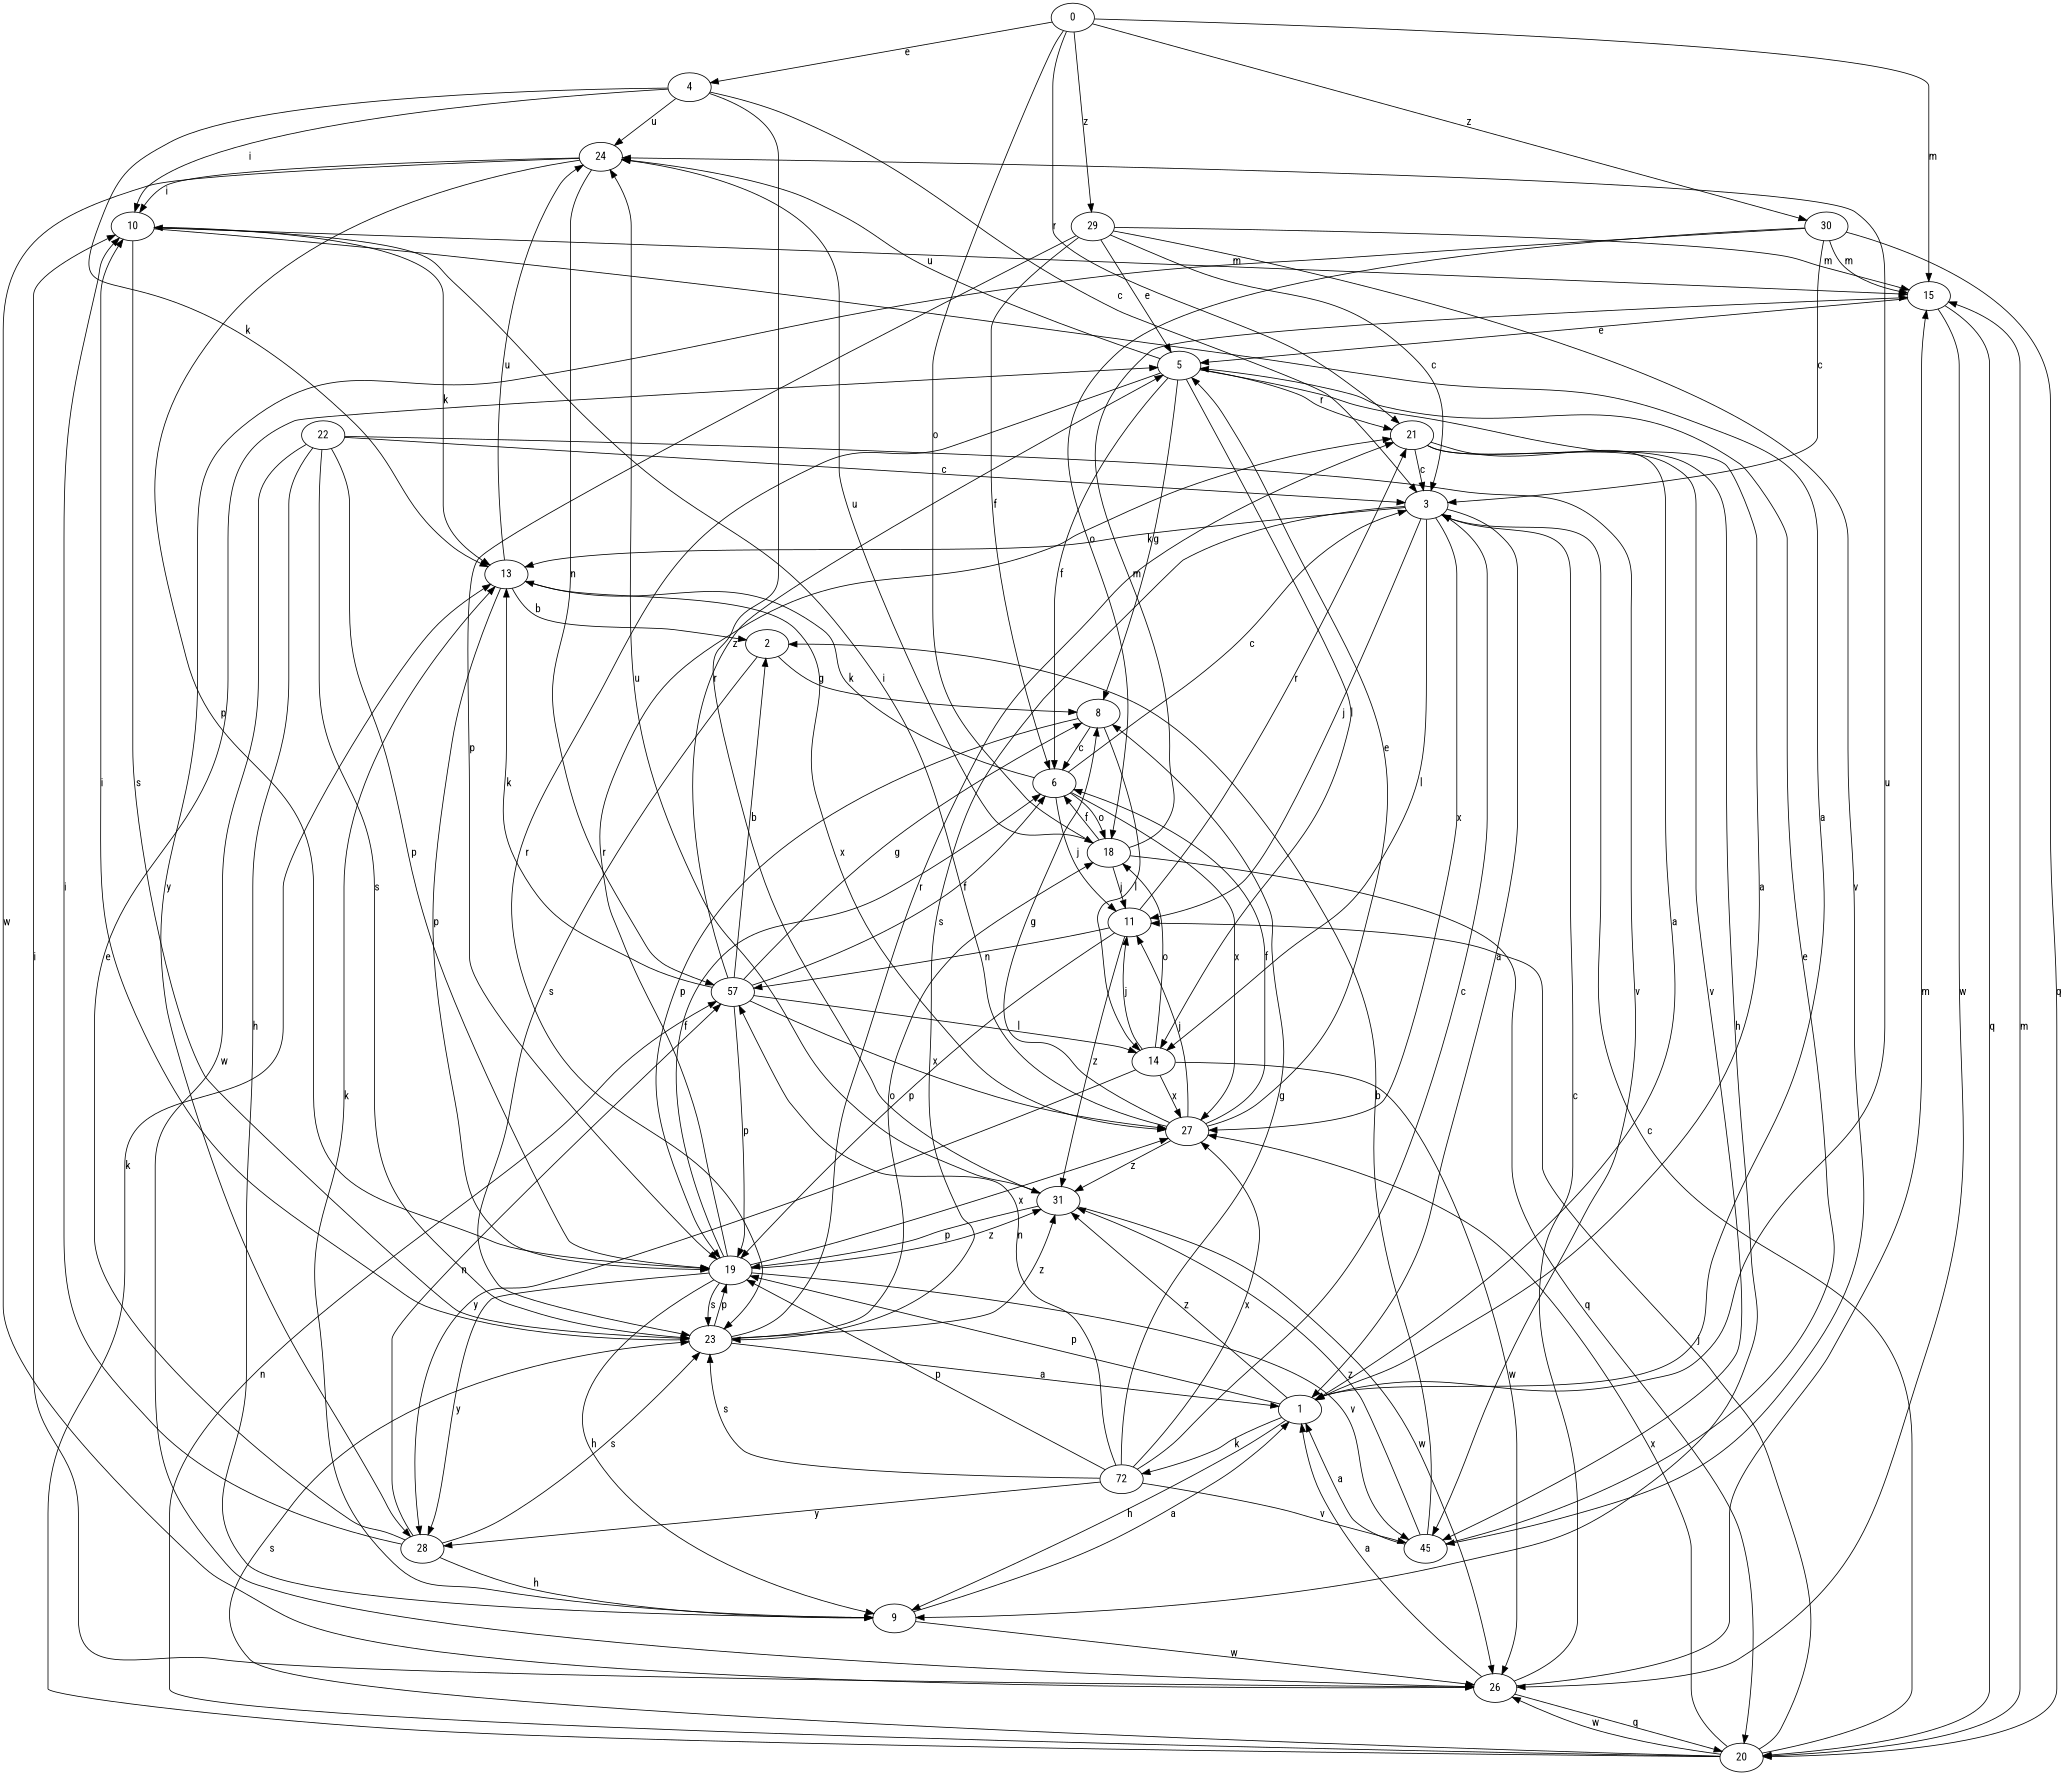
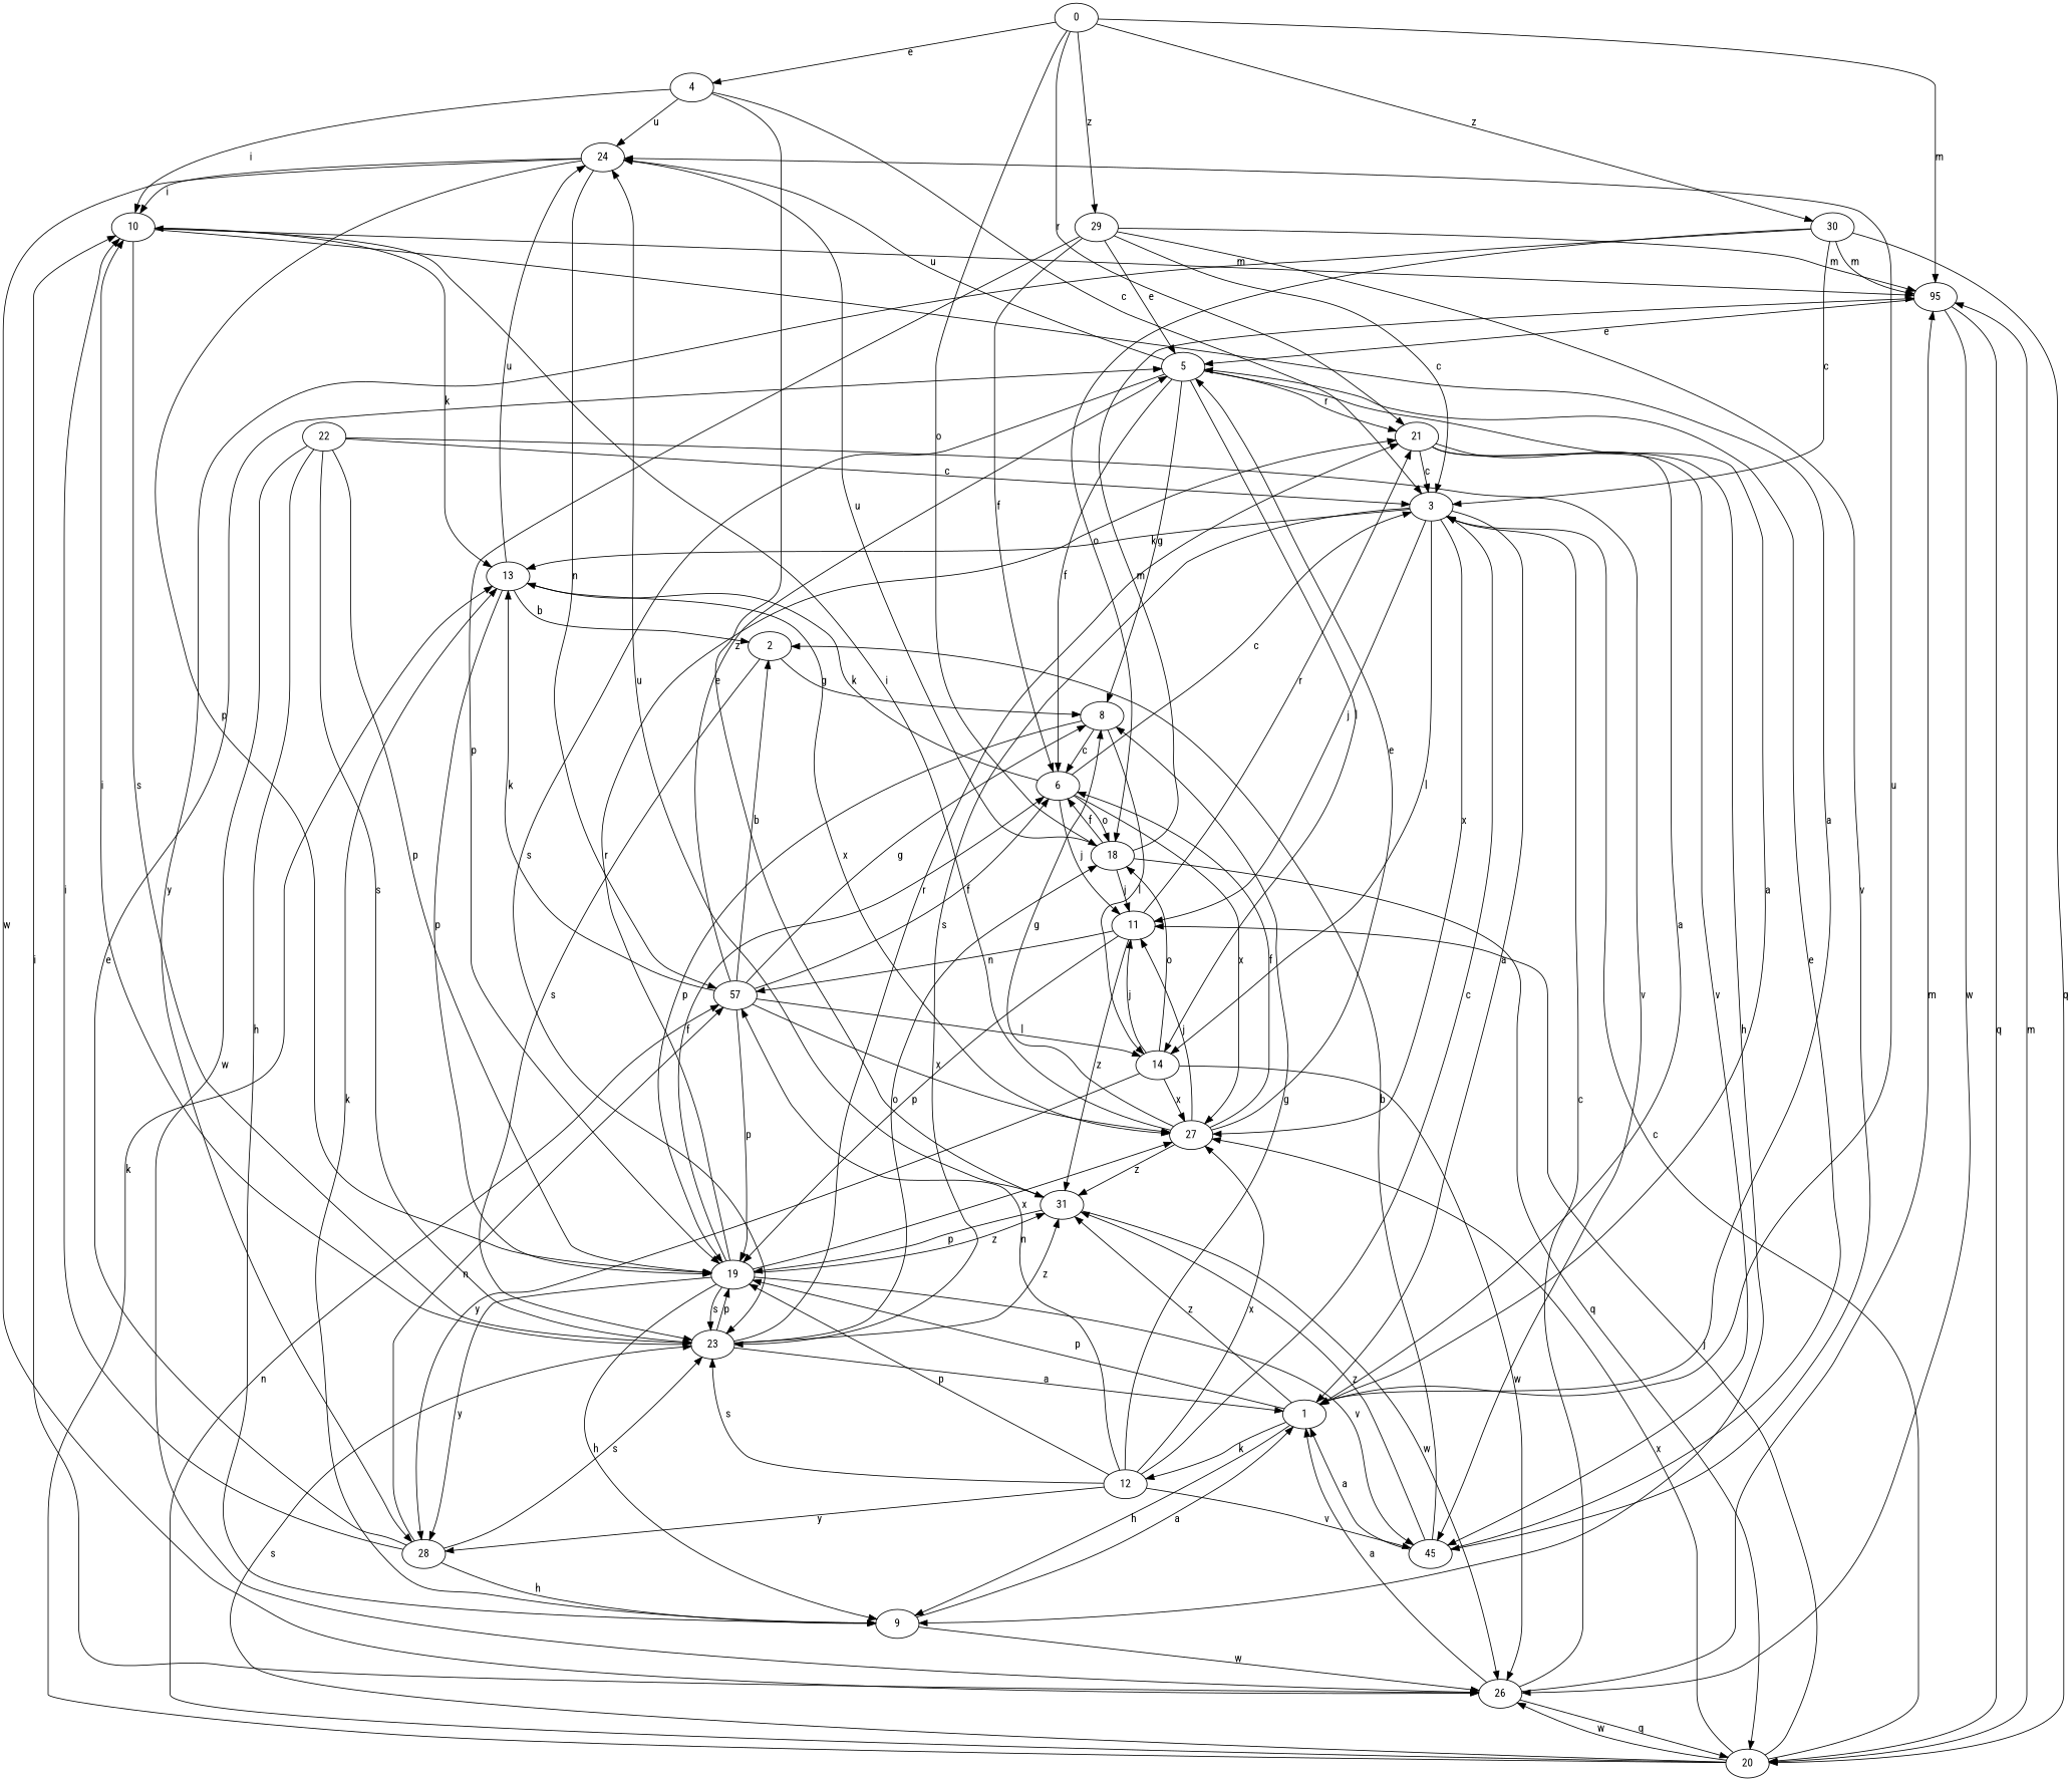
  strict digraph {
    fontname="Roboto Condensed"
    node [fontname="Roboto Condensed"]
    edge [fontname="Roboto Condensed"]
    0
    4
-   15
+   15 [label=95]
    18
    21
    29
    30
    24
    31
    3
    13
    10
    5
    26
    20
    11
    6
    1
    9
    n20 [label=45]
    19
    28
-   12 [label=72]
+   12
    8
    23
    27
    n27 [label=57]
    22
    2
    14
    0 -> 4 [label=e]
    0 -> 15 [label=m]
    0 -> 18 [label=o]
    0 -> 21 [label=r]
    0 -> 29 [label=z]
    0 -> 30 [label=z]
    4 -> 24 [label=u]
    4 -> 31 [label=z]
    4 -> 3 [label=c]
-   4 -> 13 [label=k]
    4 -> 10 [label=i]
    15 -> 5 [label=e]
    15 -> 26 [label=w]
    15 -> 20 [label=q]
    18 -> 15 [label=m]
    18 -> 24 [label=u]
    18 -> 20 [label=q]
    18 -> 11 [label=j]
    18 -> 6 [label=f]
    21 -> 3 [label=c]
    21 -> 1 [label=a]
    21 -> 9 [label=h]
    21 -> n20 [label=v]
    29 -> 15 [label=m]
    29 -> 3 [label=c]
    29 -> 5 [label=e]
    29 -> 6 [label=f]
    29 -> n20 [label=v]
    29 -> 19 [label=p]
    30 -> 15 [label=m]
    30 -> 18 [label=o]
    30 -> 3 [label=c]
    30 -> 20 [label=q]
    30 -> 28 [label=y]
    24 -> 10 [label=i]
    24 -> 26 [label=w]
    24 -> 19 [label=p]
    24 -> n27 [label=n]
    31 -> 24 [label=u]
    31 -> 26 [label=w]
    31 -> 19 [label=p]
    3 -> 13 [label=k]
    3 -> 11 [label=j]
    3 -> 1 [label=a]
    3 -> 23 [label=s]
    3 -> 27 [label=x]
    3 -> 14 [label=l]
    13 -> 24 [label=u]
    13 -> 19 [label=p]
    13 -> 27 [label=x]
    13 -> 2 [label=b]
    10 -> 15 [label=m]
    10 -> 13 [label=k]
    10 -> 1 [label=a]
    10 -> 23 [label=s]
    5 -> 21 [label=r]
    5 -> 24 [label=u]
    5 -> 6 [label=f]
    5 -> 1 [label=a]
    5 -> 8 [label=g]
-   5 -> 23 [label=r]
+   5 -> 23 [label=s]
    5 -> 14 [label=l]
    26 -> 15 [label=m]
    26 -> 3 [label=c]
    26 -> 10 [label=i]
    26 -> 20 [label=q]
    26 -> 1 [label=a]
    20 -> 15 [label=m]
    20 -> 3 [label=c]
    20 -> 13 [label=k]
    20 -> 26 [label=w]
    20 -> 11 [label=j]
    20 -> 23 [label=s]
    20 -> 27 [label=x]
    20 -> n27 [label=n]
    11 -> 21 [label=r]
    11 -> 31 [label=z]
    11 -> 19 [label=p]
    11 -> n27 [label=n]
    6 -> 18 [label=o]
    6 -> 3 [label=c]
    6 -> 13 [label=k]
    6 -> 11 [label=j]
    6 -> 27 [label=x]
    1 -> 24 [label=u]
    1 -> 31 [label=z]
    1 -> 9 [label=h]
    1 -> 19 [label=p]
    1 -> 12 [label=k]
    9 -> 13 [label=k]
    9 -> 26 [label=w]
    9 -> 1 [label=a]
    n20 -> 31 [label=z]
    n20 -> 5 [label=e]
    n20 -> 1 [label=a]
    n20 -> 2 [label=b]
    19 -> 21 [label=r]
    19 -> 31 [label=z]
    19 -> 6 [label=f]
    19 -> 9 [label=h]
    19 -> n20 [label=v]
    19 -> 28 [label=y]
    19 -> 23 [label=s]
    19 -> 27 [label=x]
    28 -> 10 [label=i]
    28 -> 5 [label=e]
    28 -> 9 [label=h]
    28 -> 23 [label=s]
    28 -> n27 [label=n]
    12 -> 3 [label=c]
    12 -> n20 [label=v]
    12 -> 19 [label=p]
    12 -> 28 [label=y]
    12 -> 8 [label=g]
    12 -> 23 [label=s]
    12 -> 27 [label=x]
    12 -> n27 [label=n]
    8 -> 6 [label=c]
    8 -> 19 [label=p]
    8 -> 14 [label=l]
    23 -> 18 [label=o]
    23 -> 21 [label=r]
    23 -> 31 [label=z]
    23 -> 10 [label=i]
    23 -> 1 [label=a]
    23 -> 19 [label=p]
    27 -> 31 [label=z]
    27 -> 10 [label=i]
    27 -> 5 [label=e]
    27 -> 11 [label=j]
    27 -> 6 [label=f]
    27 -> 8 [label=g]
    n27 -> 13 [label=k]
-   n27 -> 5 [label=r]
+   n27 -> 5 [label=e]
    n27 -> 6 [label=f]
    n27 -> 19 [label=p]
    n27 -> 8 [label=g]
    n27 -> 27 [label=x]
    n27 -> 2 [label=b]
    n27 -> 14 [label=l]
    22 -> 3 [label=c]
    22 -> 26 [label=w]
    22 -> 9 [label=h]
    22 -> n20 [label=v]
    22 -> 19 [label=p]
    22 -> 23 [label=s]
    2 -> 8 [label=g]
    2 -> 23 [label=s]
    14 -> 18 [label=o]
    14 -> 26 [label=w]
    14 -> 11 [label=j]
    14 -> 28 [label=y]
    14 -> 27 [label=x]
  }
